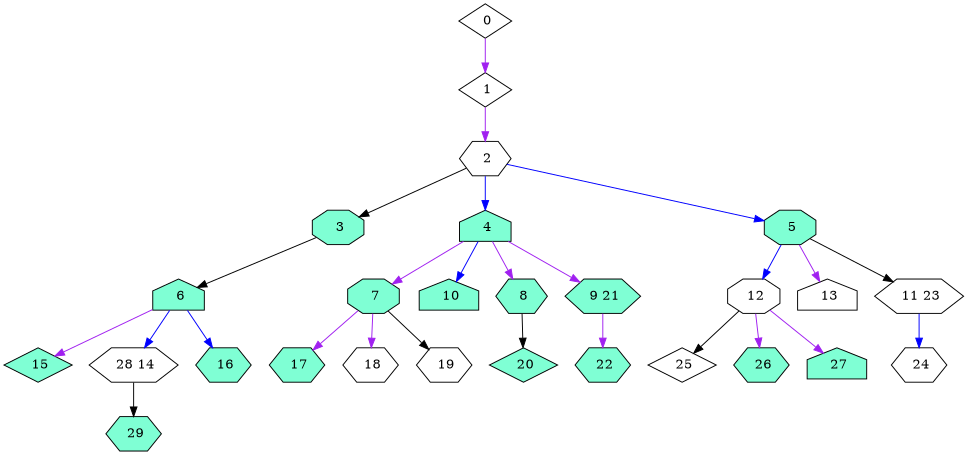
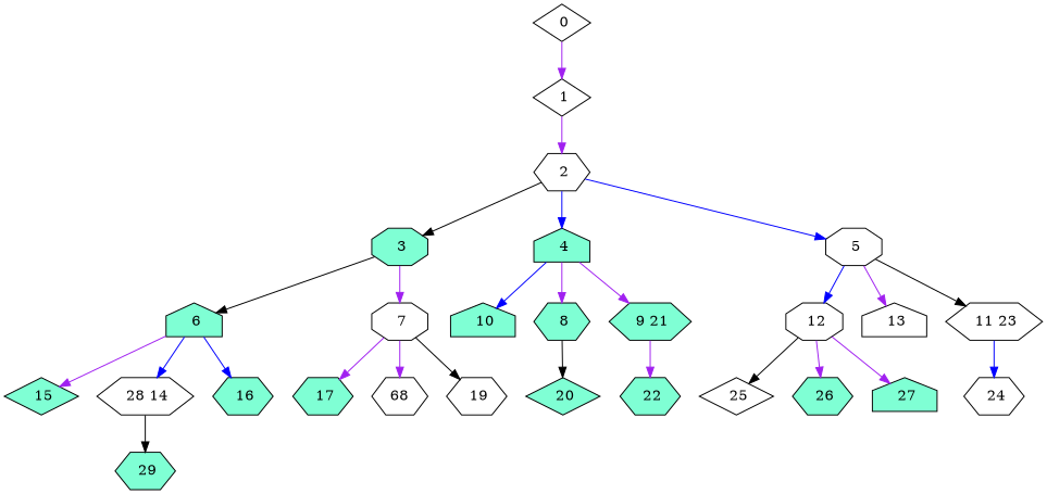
  digraph {
    node [fillcolor=aquamarine shape=hexagon style=filled]
    edge [color=purple]
    " 0" [fillcolor=white shape=diamond]
    " 1" [fillcolor=white shape=diamond]
    " 2" [fillcolor=white]
    " 3" [shape=octagon]
    " 4" [shape=house]
-   " 5" [shape=octagon]
+   " 5" [fillcolor=white shape=octagon]
    " 6" [shape=house]
-   " 7" [shape=octagon]
+   " 7" [fillcolor=white shape=octagon]
    " 10" [shape=house]
    " 8"
    " 9 21"
    " 12" [fillcolor=white shape=octagon]
    " 13" [fillcolor=white shape=house]
    " 11 23" [fillcolor=white]
    " 15" [shape=diamond]
    " 28 14" [fillcolor=white]
    " 16"
    " 17"
-   " 18" [fillcolor=white]
+   " 18" [fillcolor=white label=68]
    " 19" [fillcolor=white]
    " 20" [shape=diamond]
    " 22"
    " 25" [fillcolor=white shape=diamond]
    " 26"
    " 27" [shape=house]
    " 24" [fillcolor=white]
    " 29"
    " 0" -> " 1"
    " 1" -> " 2"
    " 2" -> " 3" [color=black]
    " 2" -> " 4" [color=blue]
    " 2" -> " 5" [color=blue]
    " 3" -> " 6" [color=black]
-   " 4" -> " 7"
+   " 3" -> " 7"
    " 4" -> " 10" [color=blue]
    " 4" -> " 8"
    " 4" -> " 9 21"
    " 5" -> " 12" [color=blue]
    " 5" -> " 13"
    " 5" -> " 11 23" [color=black]
    " 6" -> " 15"
    " 6" -> " 28 14" [color=blue]
    " 6" -> " 16" [color=blue]
    " 7" -> " 17"
    " 7" -> " 18"
    " 7" -> " 19" [color=black]
    " 8" -> " 20" [color=black]
    " 9 21" -> " 22"
    " 12" -> " 25" [color=black]
    " 12" -> " 26"
    " 12" -> " 27"
    " 11 23" -> " 24" [color=blue]
    " 28 14" -> " 29" [color=black]
  }
